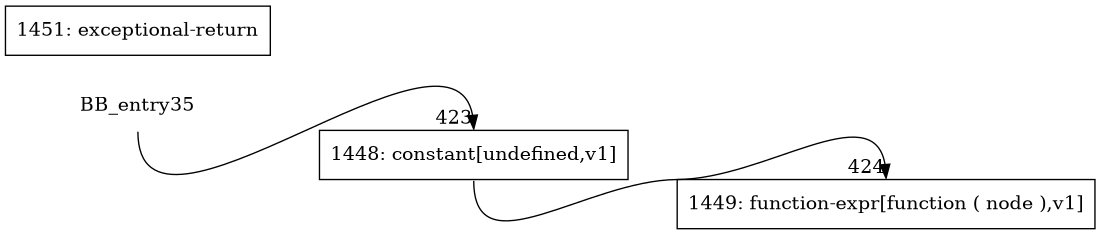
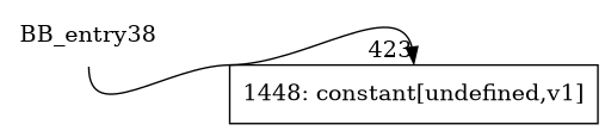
  digraph {
    rankdir=LR
    node [shape=record]
    edge [headport=n tailport=s]
-   BB_entry35 [shape=none]
+   BB_entry35 [shape=none label=BB_entry38]
    n2 [label="{1448: constant[undefined,v1]}"]
-   n3 [label="{1449: function-expr[function ( node ),v1]}"]
-   n4 [label="{1451: exceptional-return}"]
    BB_entry35 -> n2 [headlabel="    423"]
-   n2 -> n3 [headlabel="      424"]
  }
